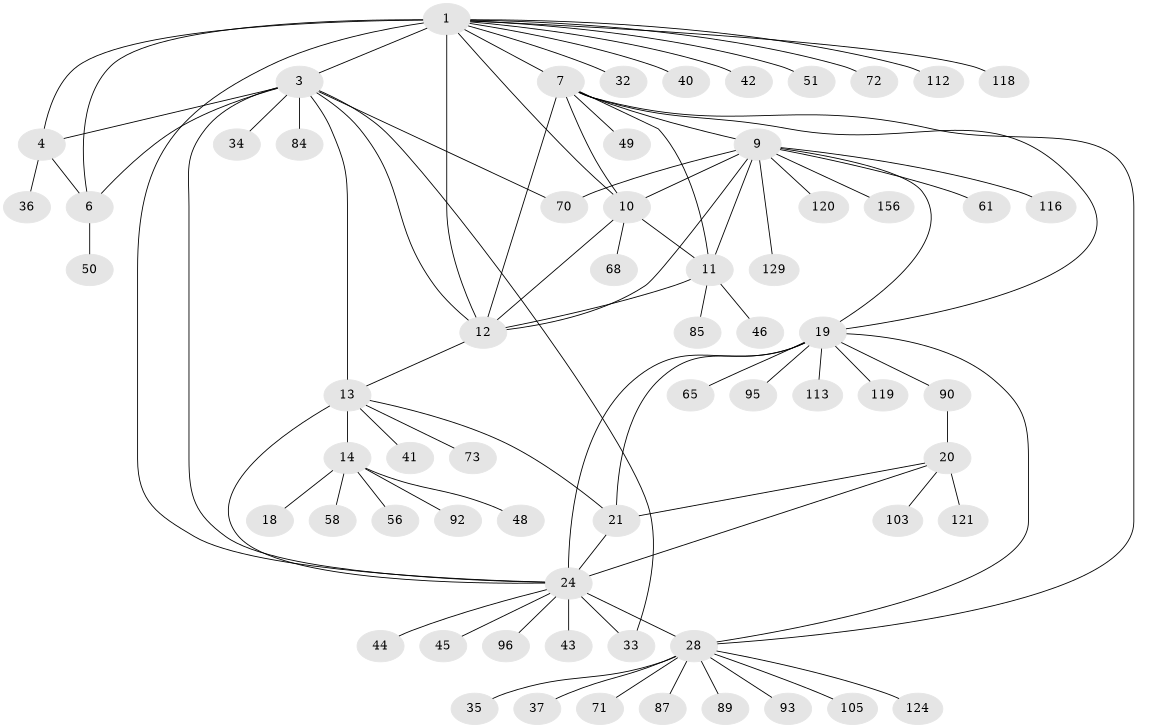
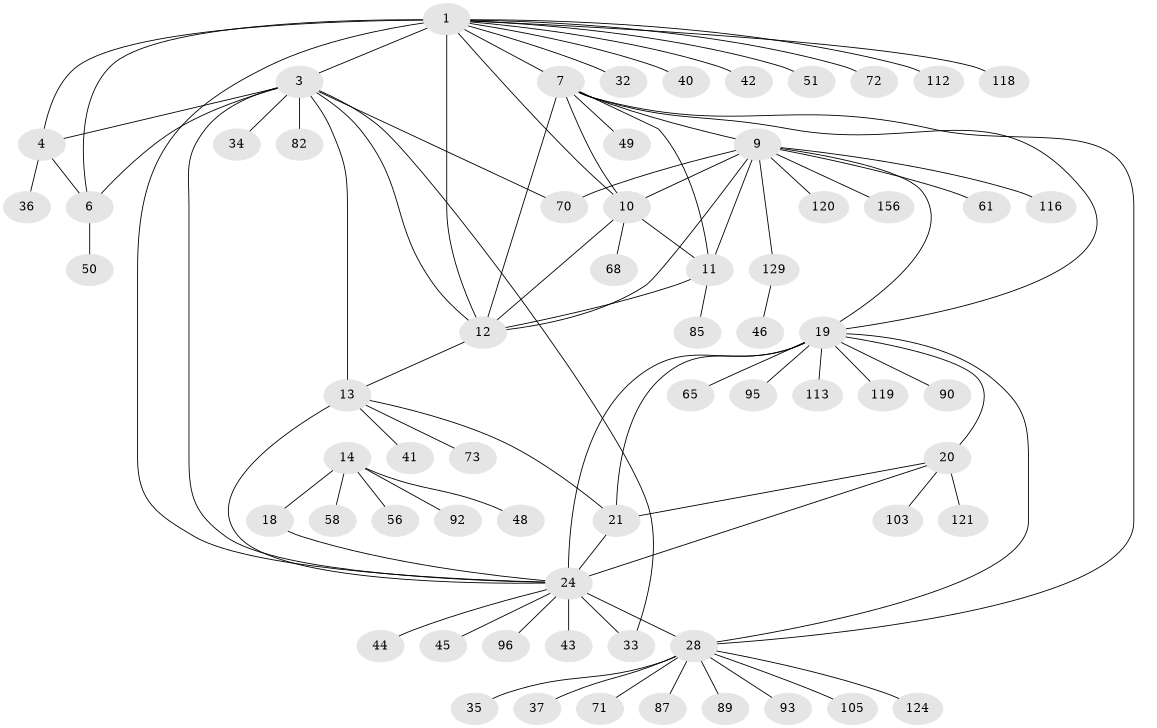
  graph {
    node [color=gray90 style=filled]
    1 [super="+2"]
    3 [super="+5+69"]
    4
    6
    7 [super="+101+68+8"]
    10 [super="+64+58+54"]
    12
    24 [super="+25"]
    32
    40
    42
    51
    72 [super="+100+83"]
    112
    118
    13 [super="+17"]
    33
    34
    70
-   82 [label=84]
+   82
    36
    50
    19 [super="+66+23+47+98+117+123+125+86"]
    28 [super="+29+94+81+30"]
    9
    11
    49
    n28 [label=68 super="+102"]
    21 [super="+59+77+111+22"]
    20
    65
    90 [super="+104"]
    95
    113
    119
    43
    44
    45
    96
    14 [super="+15+16+97+127"]
    41
    73
    35
    37
    71
    87
    89
    93
    105
    124
    61
    116
    120
    n54 [label=156]
    129
    46 [super="+84+131"]
    85
    18 [super="+31"]
    48
    n60 [label=58]
    56
    92
    103
    121
    1 -- 3 [weight=4]
    1 -- 4 [weight=2]
    1 -- 6 [weight=2]
    1 -- 7
    1 -- 10
    1 -- 12
    1 -- 24
    1 -- 32
    1 -- 40
    1 -- 42
    1 -- 51
    1 -- 72
    1 -- 112
    1 -- 118
    3 -- 4 [weight=2]
    3 -- 6 [weight=2]
    3 -- 12
    3 -- 24 [weight=3]
    3 -- 13
    3 -- 33
    3 -- 34
    3 -- 70
    3 -- 82
    4 -- 6
    4 -- 36
    6 -- 50
    7 -- 10 [weight=2]
    7 -- 12 [weight=2]
    7 -- 19
    7 -- 28
    7 -- 9 [weight=2]
    7 -- 11 [weight=2]
    7 -- 49
    10 -- 12
    10 -- 11
    10 -- n28
    12 -- 13
    24 -- 33
    24 -- 28 [weight=6]
    24 -- 43
    24 -- 44
    24 -- 45
    24 -- 96
    13 -- 24
    13 -- 21
-   13 -- 14 [weight=6]
    13 -- 41
    13 -- 73
    19 -- 24 [weight=2]
    19 -- 28 [weight=2]
    19 -- 21 [weight=4]
-   90 -- 20 [weight=2]
+   19 -- 20 [weight=2]
    19 -- 65
    19 -- 90
    19 -- 95
    19 -- 113
    19 -- 119
    28 -- 35
    28 -- 37
    28 -- 71
    28 -- 87
    28 -- 89
    28 -- 93
    28 -- 105
    28 -- 124
    9 -- 10
    9 -- 12
    9 -- 70
    9 -- 19
    9 -- 11
    9 -- 61
    9 -- 116
    9 -- 120
    9 -- n54
    9 -- 129
    11 -- 12
-   11 -- 46
+   129 -- 46
    11 -- 85
    21 -- 24 [weight=2]
    20 -- 24
    20 -- 21 [weight=2]
    20 -- 103
    20 -- 121
    14 -- 18 [weight=3]
    14 -- 48
    14 -- n60
    14 -- 56
    14 -- 92
+   18 -- 24
  }
